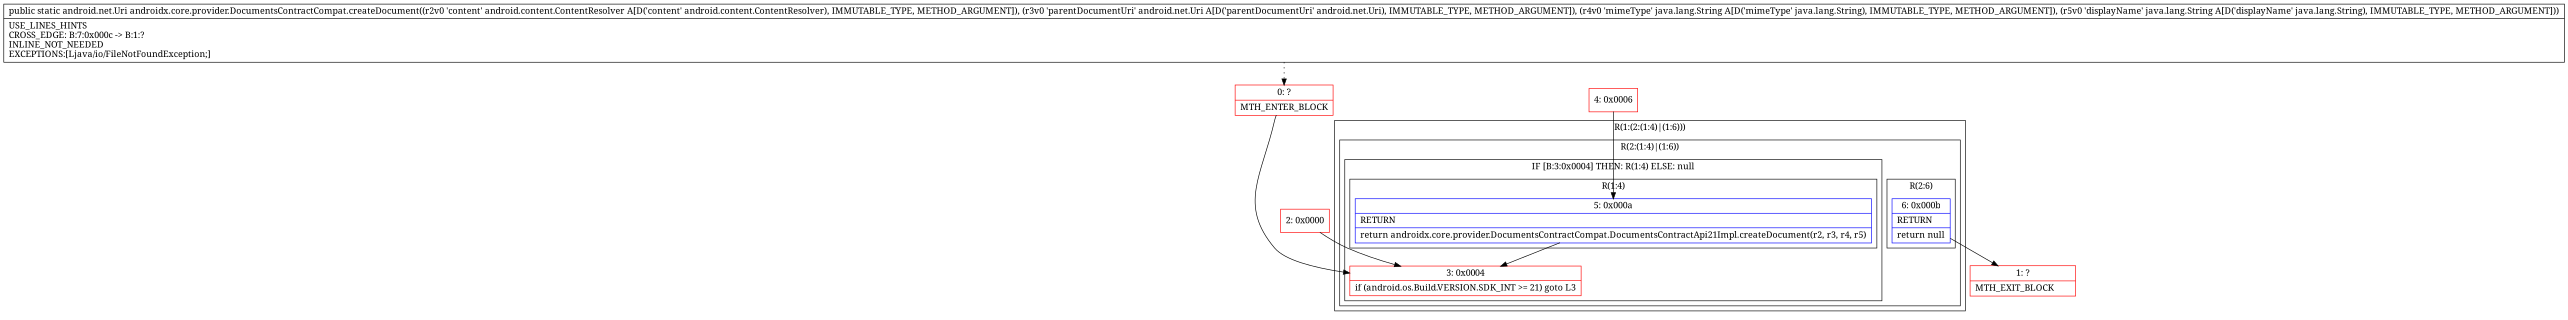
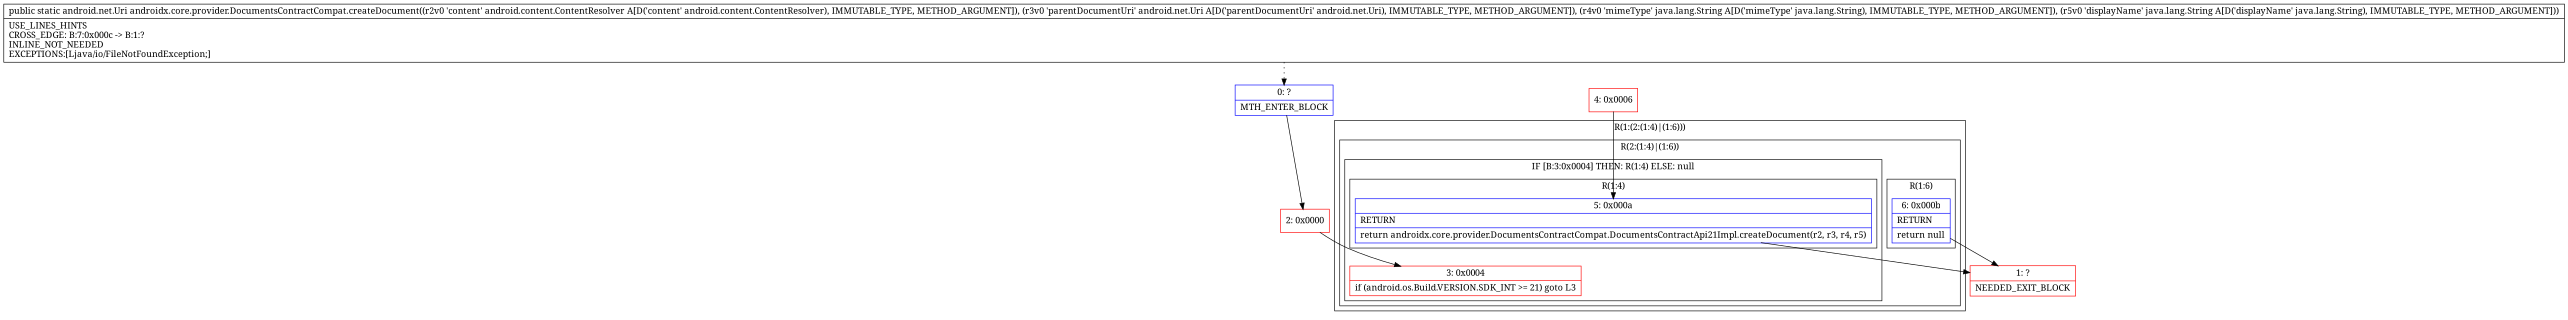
  digraph {
    fontname="Noto Serif"
    node [color=red fontname="Noto Serif" shape=record]
    edge [fontname="Noto Serif" style=solid]
    n1 [color=blue label="{5\:\ 0x000a|RETURN\l|return androidx.core.provider.DocumentsContractCompat.DocumentsContractApi21Impl.createDocument(r2, r3, r4, r5)\l}"]
    n2 [label="{3\:\ 0x0004|if (android.os.Build.VERSION.SDK_INT \>= 21) goto L3\l}"]
    n3 [color=blue label="{6\:\ 0x000b|RETURN\l|return null\l}"]
-   n4 [label="{1\:\ ?|MTH_EXIT_BLOCK\l}"]
+   n4 [label="{1\:\ ?|NEEDED_EXIT_BLOCK\l}"]
    n5 [label="{4\:\ 0x0006}"]
-   n6 [label="{0\:\ ?|MTH_ENTER_BLOCK\l}"]
+   n6 [color=blue label="{0\:\ ?|MTH_ENTER_BLOCK\l}"]
    n7 [label="{2\:\ 0x0000}"]
    n8 [label="{public static android.net.Uri androidx.core.provider.DocumentsContractCompat.createDocument((r2v0 'content' android.content.ContentResolver A[D('content' android.content.ContentResolver), IMMUTABLE_TYPE, METHOD_ARGUMENT]), (r3v0 'parentDocumentUri' android.net.Uri A[D('parentDocumentUri' android.net.Uri), IMMUTABLE_TYPE, METHOD_ARGUMENT]), (r4v0 'mimeType' java.lang.String A[D('mimeType' java.lang.String), IMMUTABLE_TYPE, METHOD_ARGUMENT]), (r5v0 'displayName' java.lang.String A[D('displayName' java.lang.String), IMMUTABLE_TYPE, METHOD_ARGUMENT]))  | USE_LINES_HINTS\lCROSS_EDGE: B:7:0x000c \-\> B:1:?\lINLINE_NOT_NEEDED\lEXCEPTIONS:[Ljava\/io\/FileNotFoundException;]\l}" color=""]
    subgraph cluster_1 {
      label="R(1:(2:(1:4)|(1:6)))"
      subgraph cluster_2 {
        label="R(2:(1:4)|(1:6))"
        subgraph cluster_3 {
          label="IF [B:3:0x0004] THEN: R(1:4) ELSE: null"
          n2
          subgraph cluster_4 {
            label="R(1:4)"
            n1
          }
        }
        subgraph cluster_5 {
-         label="R(2:6)"
+         label="R(1:6)"
          n3
        }
      }
    }
-   n1 -> n2
+   n1 -> n4
    n3 -> n4
    n5 -> n1
-   n6 -> n2
+   n6 -> n7
    n7 -> n2
    n8 -> n6 [style=dotted]
  }
